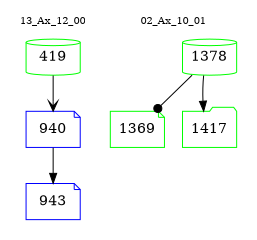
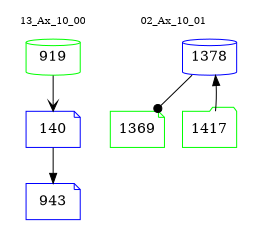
  digraph {
    node [color=blue shape=note]
    edge [arrowhead=normal color=black]
-   n1 [label=940]
-   n2 [color=green label=419 shape=cylinder]
+   n1 [label=140]
+   n2 [color=green label=919 shape=cylinder]
    n3 [label=943]
-   n4 [color=green label=1378 shape=cylinder]
+   n4 [label=1378 shape=cylinder]
    n5 [color=green label=1369]
    n6 [color=green label=1417 shape=folder]
    subgraph cluster_1 {
      color=white
      fontsize=10
-     label="13_Ax_12_00"
+     label="13_Ax_10_00"
      n1
      n2
      n3
    }
    subgraph cluster_2 {
      color=white
      fontsize=10
      label="02_Ax_10_01"
      n4
      n5
      n6
    }
    n1 -> n3
    n2 -> n1 [arrowhead=vee]
    n4 -> n5 [arrowhead=dot]
-   n4 -> n6
+   n6 -> n4
  }
